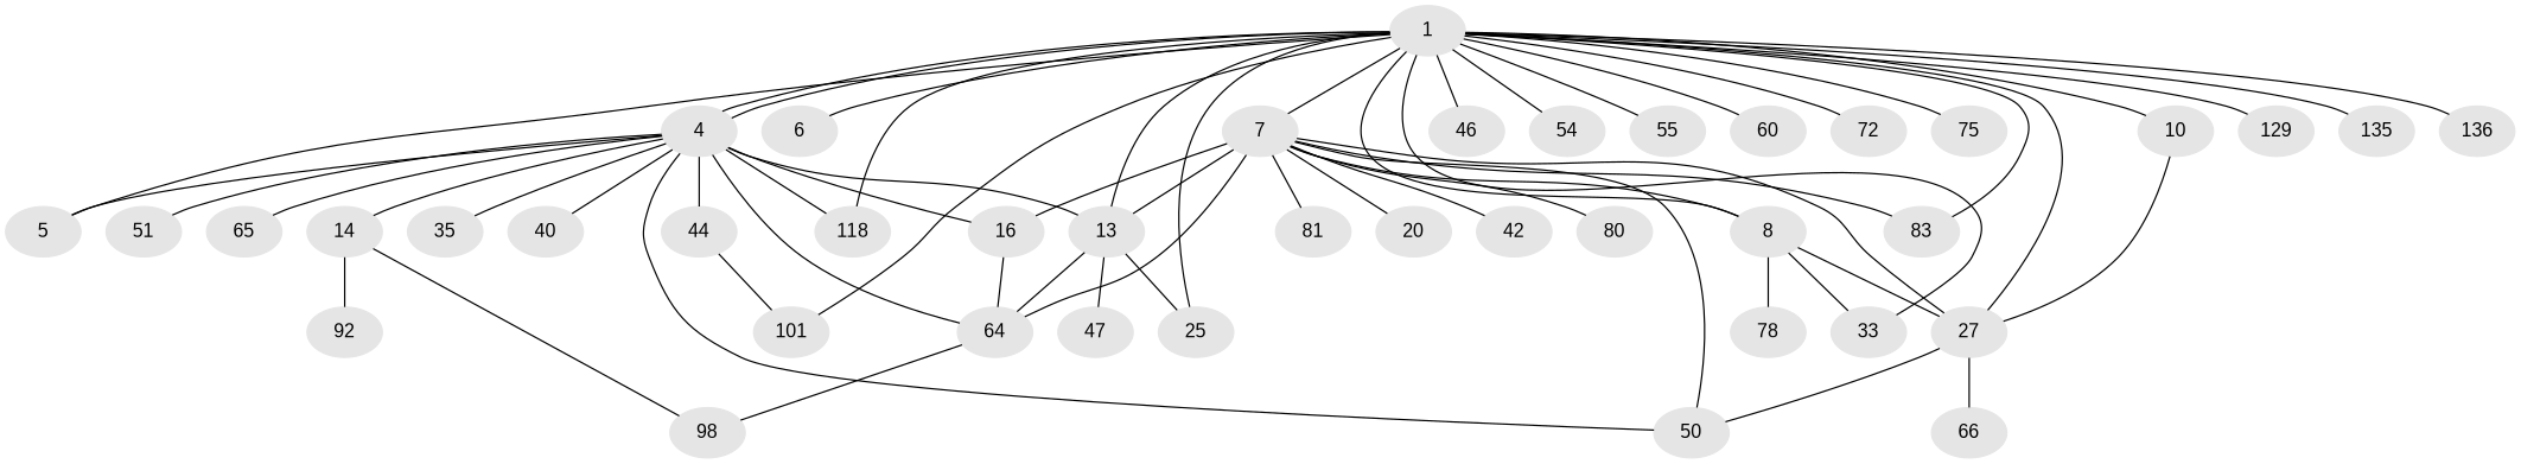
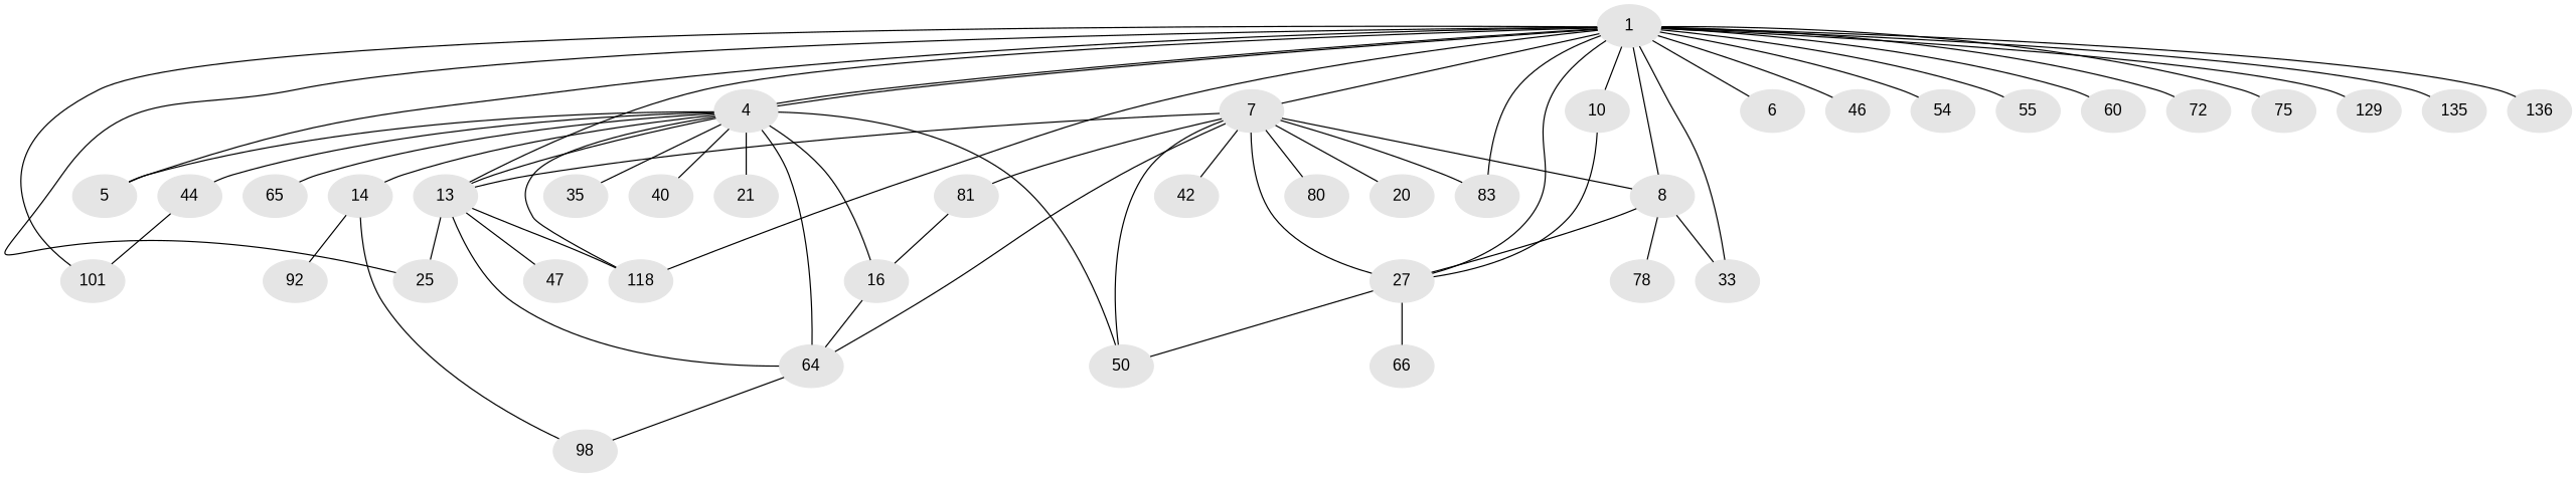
  graph {
    fontname="Liberation Sans"
    node [color=gray90 fontname="Liberation Sans" style=filled]
    edge [fontname="Liberation Sans"]
    1 [super="+2"]
    4 [super="+74+19+12+88+23+97+121+9+85"]
    5
    6 [super="+45+96+56"]
    7 [super="+29+93+82+70+17+86+21"]
    8 [super="+140+57+38"]
    10 [super="+103+18+49+34"]
    13 [super="+95+24+36"]
    25
    27 [super="+37+62+79"]
    33 [super="+89+127"]
    46
    54
    55
    60
    72
    75
    83
    101 [super="+106"]
    118 [super="+132"]
    129
    135
    136
    14
    16 [super="+41+77+115"]
    35
    40
    44 [super="+126"]
    50 [super="+58"]
-   51
+   51 [label=21]
    64 [super="+73+110"]
    65
    20
    42 [super="+119+94+67+63"]
    80
    81
    n37 [label=78]
    47
    66
    92
    98 [super="+137"]
    1 -- 4 [weight=2]
    1 -- 4
    1 -- 5
    1 -- 6
    1 -- 7
    1 -- 8
    1 -- 10
    1 -- 13 [weight=2]
    1 -- 25
    1 -- 27
    1 -- 33
    1 -- 46
    1 -- 54
    1 -- 55
    1 -- 60 [weight=2]
    1 -- 72
    1 -- 75
    1 -- 83
    1 -- 101
    1 -- 118
    1 -- 129
    1 -- 135
    1 -- 136
    4 -- 5
    4 -- 13
    4 -- 118
    4 -- 14
    4 -- 16 [weight=2]
    4 -- 35
    4 -- 40
    4 -- 44
    4 -- 50
    4 -- 51 [weight=2]
    4 -- 64
    4 -- 65
    7 -- 8
    7 -- 13
    7 -- 27 [weight=2]
    7 -- 83
-   7 -- 16
+   81 -- 16
    7 -- 50
    7 -- 64
    7 -- 20
    7 -- 42
    7 -- 80
    7 -- 81
    8 -- 27
    8 -- 33
    8 -- n37
    10 -- 27
    13 -- 25
+   13 -- 118
    13 -- 64
    13 -- 47
    27 -- 50
    27 -- 66
    14 -- 92
    14 -- 98
    16 -- 64
    44 -- 101
    64 -- 98
  }
